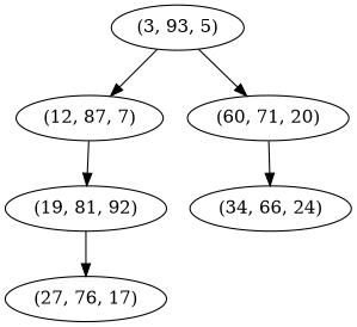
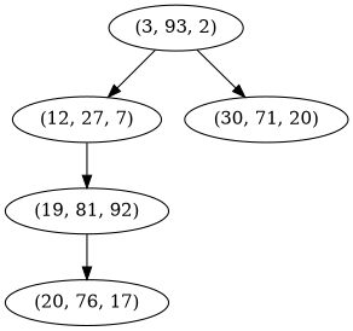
  digraph {
-   "(3, 93, 2)" [label="(3, 93, 5)"]
-   "(12, 87, 7)"
-   "(30, 71, 20)" [label="(60, 71, 20)"]
+   "(3, 93, 2)"
+   "(12, 87, 7)" [label="(12, 27, 7)"]
+   "(30, 71, 20)"
    n4 [label="(19, 81, 92)"]
-   "(27, 76, 17)"
-   "(34, 66, 24)"
+   "(27, 76, 17)" [label="(20, 76, 17)"]
    "(3, 93, 2)" -> "(12, 87, 7)"
    "(3, 93, 2)" -> "(30, 71, 20)"
    "(12, 87, 7)" -> n4
-   "(30, 71, 20)" -> "(34, 66, 24)"
    n4 -> "(27, 76, 17)"
  }
